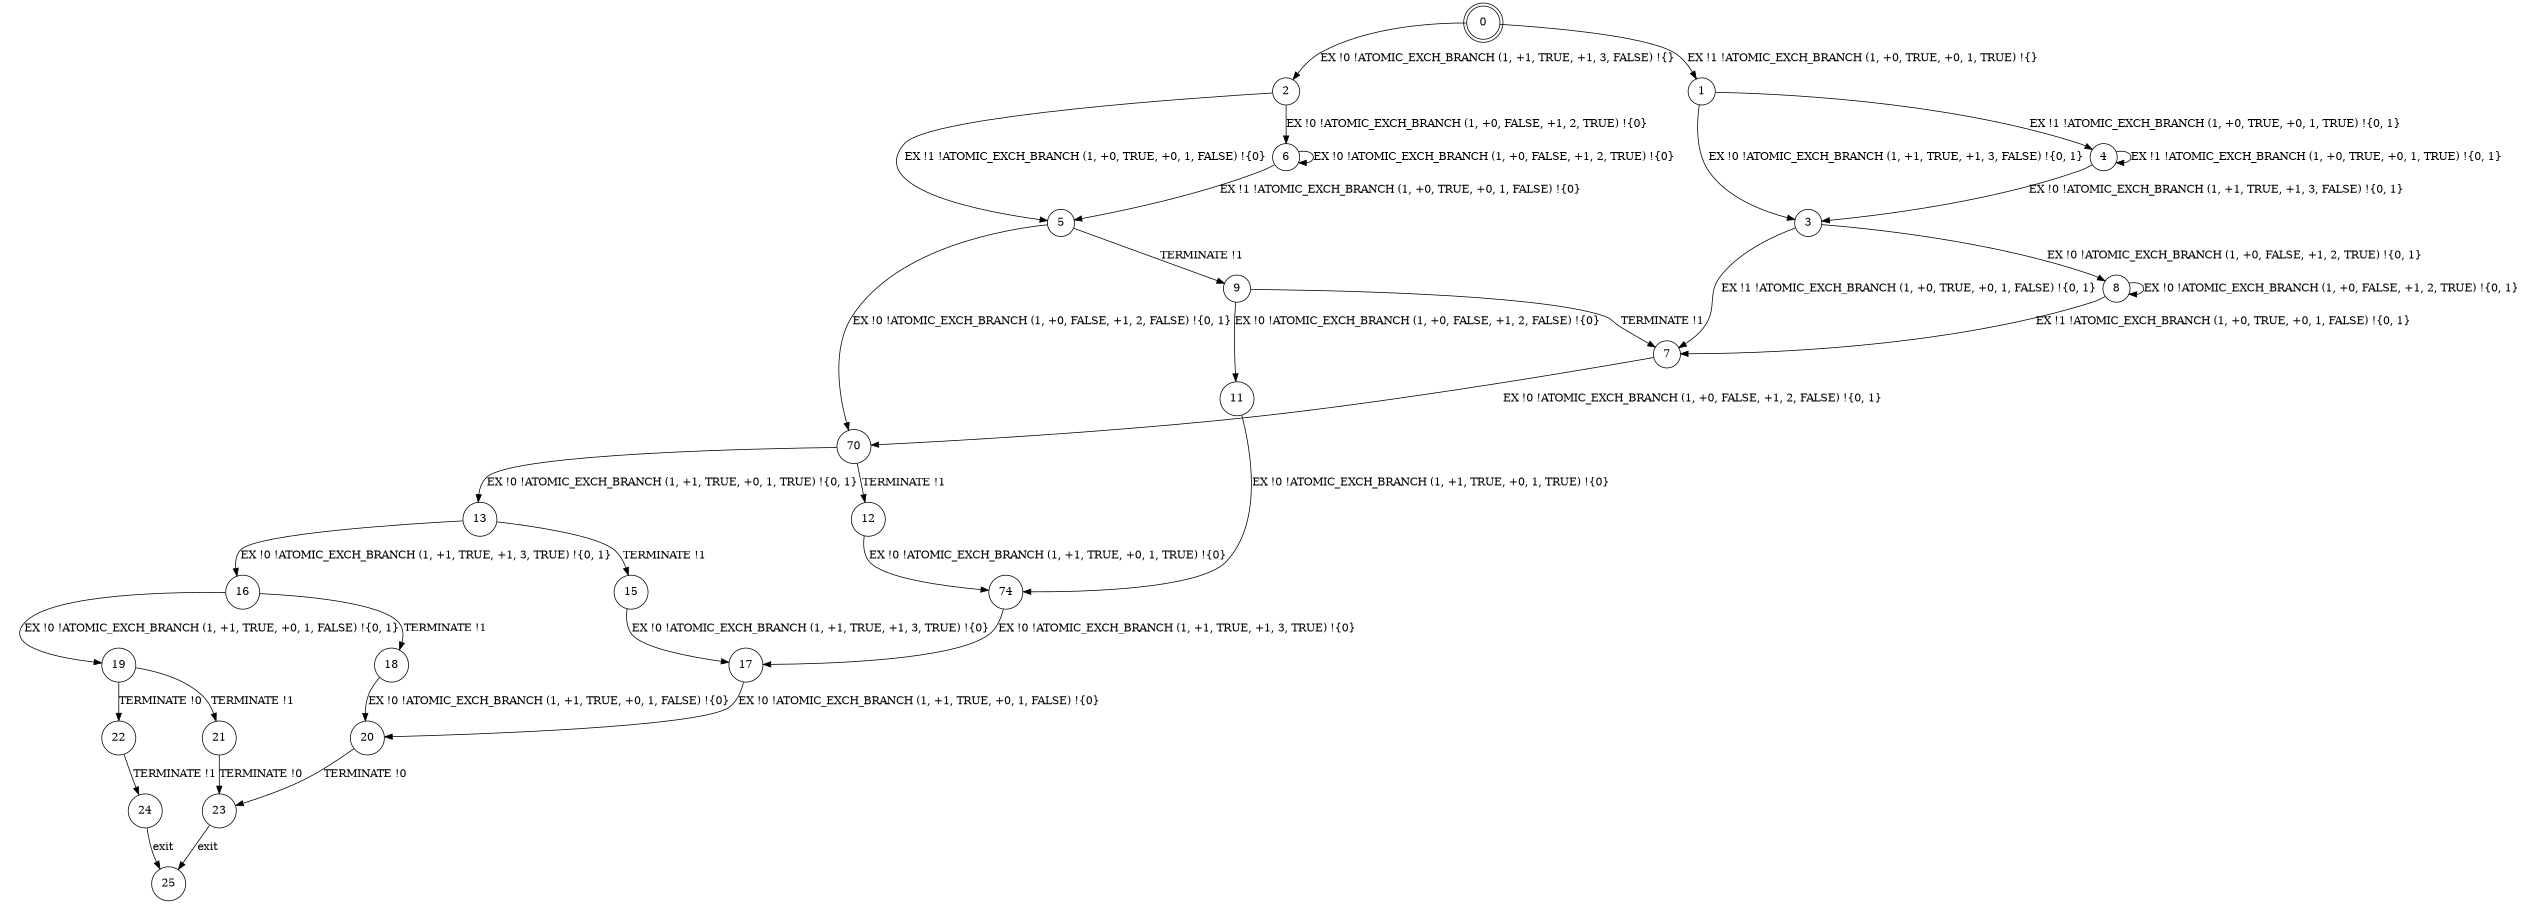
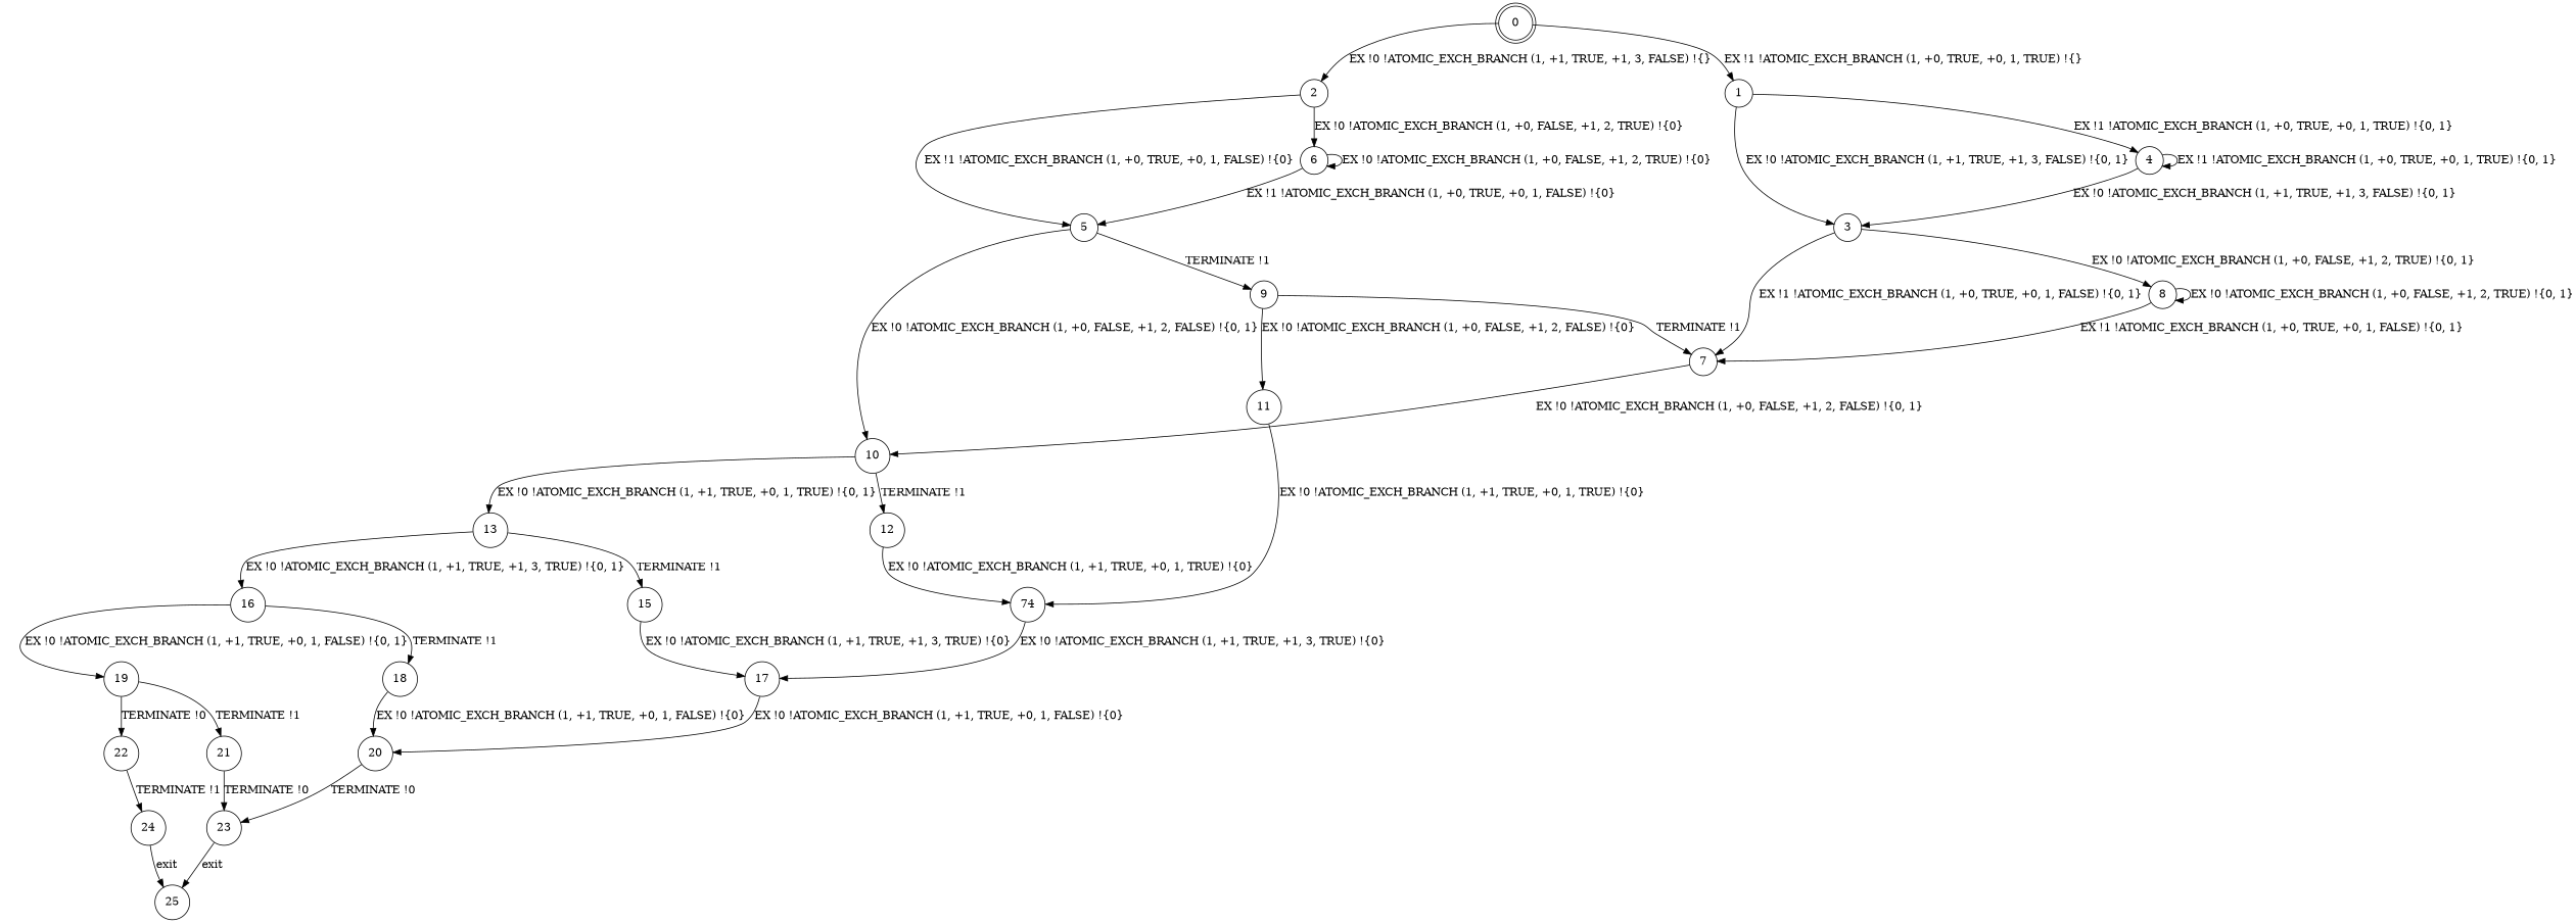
  digraph {
    node [shape=circle]
    0 [peripheries=2]
    1
    2
    3
    4
    5
    6
    7
    8
    9
-   10 [label=70]
+   10
    11
    12
    13
    n15 [label=74]
    15
    16
    17
    18
    19
    20
    21
    22
    23
    24
    25
    0 -> 1 [label="EX !1 !ATOMIC_EXCH_BRANCH (1, +0, TRUE, +0, 1, TRUE) !{}"]
    0 -> 2 [label="EX !0 !ATOMIC_EXCH_BRANCH (1, +1, TRUE, +1, 3, FALSE) !{}"]
    1 -> 3 [label="EX !0 !ATOMIC_EXCH_BRANCH (1, +1, TRUE, +1, 3, FALSE) !{0, 1}"]
    1 -> 4 [label="EX !1 !ATOMIC_EXCH_BRANCH (1, +0, TRUE, +0, 1, TRUE) !{0, 1}"]
    2 -> 5 [label="EX !1 !ATOMIC_EXCH_BRANCH (1, +0, TRUE, +0, 1, FALSE) !{0}"]
    2 -> 6 [label="EX !0 !ATOMIC_EXCH_BRANCH (1, +0, FALSE, +1, 2, TRUE) !{0}"]
    3 -> 7 [label="EX !1 !ATOMIC_EXCH_BRANCH (1, +0, TRUE, +0, 1, FALSE) !{0, 1}"]
    3 -> 8 [label="EX !0 !ATOMIC_EXCH_BRANCH (1, +0, FALSE, +1, 2, TRUE) !{0, 1}"]
    4 -> 3 [label="EX !0 !ATOMIC_EXCH_BRANCH (1, +1, TRUE, +1, 3, FALSE) !{0, 1}"]
    4 -> 4 [label="EX !1 !ATOMIC_EXCH_BRANCH (1, +0, TRUE, +0, 1, TRUE) !{0, 1}"]
    5 -> 9 [label="TERMINATE !1"]
    5 -> 10 [label="EX !0 !ATOMIC_EXCH_BRANCH (1, +0, FALSE, +1, 2, FALSE) !{0, 1}"]
    6 -> 5 [label="EX !1 !ATOMIC_EXCH_BRANCH (1, +0, TRUE, +0, 1, FALSE) !{0}"]
    6 -> 6 [label="EX !0 !ATOMIC_EXCH_BRANCH (1, +0, FALSE, +1, 2, TRUE) !{0}"]
    7 -> 10 [label="EX !0 !ATOMIC_EXCH_BRANCH (1, +0, FALSE, +1, 2, FALSE) !{0, 1}"]
    8 -> 7 [label="EX !1 !ATOMIC_EXCH_BRANCH (1, +0, TRUE, +0, 1, FALSE) !{0, 1}"]
    8 -> 8 [label="EX !0 !ATOMIC_EXCH_BRANCH (1, +0, FALSE, +1, 2, TRUE) !{0, 1}"]
    9 -> 7 [label="TERMINATE !1"]
    9 -> 11 [label="EX !0 !ATOMIC_EXCH_BRANCH (1, +0, FALSE, +1, 2, FALSE) !{0}"]
    10 -> 12 [label="TERMINATE !1"]
    10 -> 13 [label="EX !0 !ATOMIC_EXCH_BRANCH (1, +1, TRUE, +0, 1, TRUE) !{0, 1}"]
    11 -> n15 [label="EX !0 !ATOMIC_EXCH_BRANCH (1, +1, TRUE, +0, 1, TRUE) !{0}"]
    12 -> n15 [label="EX !0 !ATOMIC_EXCH_BRANCH (1, +1, TRUE, +0, 1, TRUE) !{0}"]
    13 -> 15 [label="TERMINATE !1"]
    13 -> 16 [label="EX !0 !ATOMIC_EXCH_BRANCH (1, +1, TRUE, +1, 3, TRUE) !{0, 1}"]
    n15 -> 17 [label="EX !0 !ATOMIC_EXCH_BRANCH (1, +1, TRUE, +1, 3, TRUE) !{0}"]
    15 -> 17 [label="EX !0 !ATOMIC_EXCH_BRANCH (1, +1, TRUE, +1, 3, TRUE) !{0}"]
    16 -> 18 [label="TERMINATE !1"]
    16 -> 19 [label="EX !0 !ATOMIC_EXCH_BRANCH (1, +1, TRUE, +0, 1, FALSE) !{0, 1}"]
    17 -> 20 [label="EX !0 !ATOMIC_EXCH_BRANCH (1, +1, TRUE, +0, 1, FALSE) !{0}"]
    18 -> 20 [label="EX !0 !ATOMIC_EXCH_BRANCH (1, +1, TRUE, +0, 1, FALSE) !{0}"]
    19 -> 21 [label="TERMINATE !1"]
    19 -> 22 [label="TERMINATE !0"]
    20 -> 23 [label="TERMINATE !0"]
    21 -> 23 [label="TERMINATE !0"]
    22 -> 24 [label="TERMINATE !1"]
    23 -> 25 [label=exit]
    24 -> 25 [label=exit]
  }
